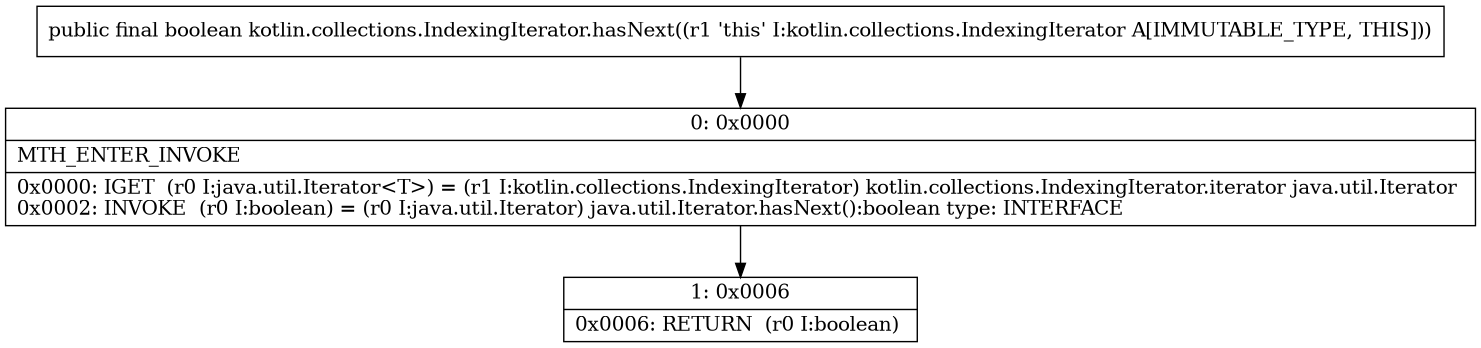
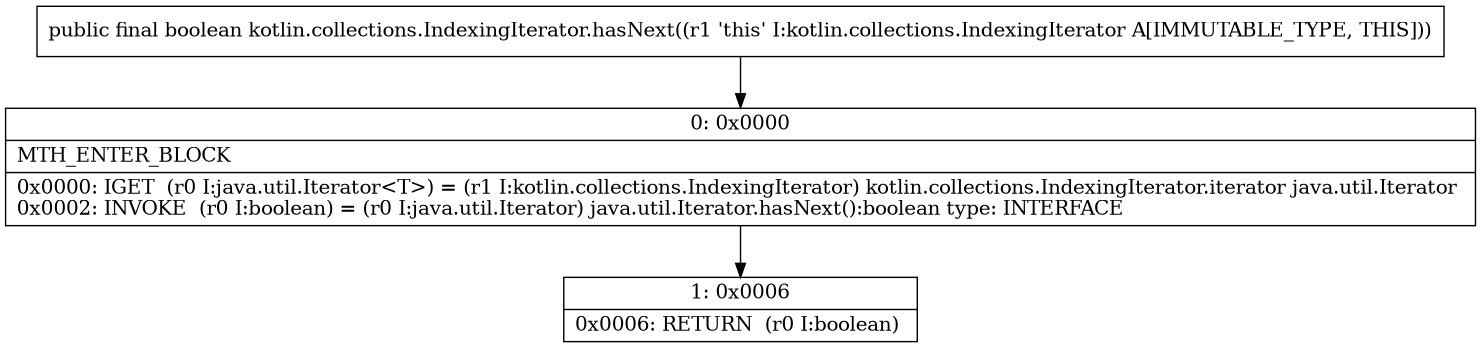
  digraph {
    node [shape=record]
-   n1 [label="{0\:\ 0x0000|MTH_ENTER_INVOKE\l|0x0000: IGET  (r0 I:java.util.Iterator\<T\>) = (r1 I:kotlin.collections.IndexingIterator) kotlin.collections.IndexingIterator.iterator java.util.Iterator \l0x0002: INVOKE  (r0 I:boolean) = (r0 I:java.util.Iterator) java.util.Iterator.hasNext():boolean type: INTERFACE \l}"]
+   n1 [label="{0\:\ 0x0000|MTH_ENTER_BLOCK\l|0x0000: IGET  (r0 I:java.util.Iterator\<T\>) = (r1 I:kotlin.collections.IndexingIterator) kotlin.collections.IndexingIterator.iterator java.util.Iterator \l0x0002: INVOKE  (r0 I:boolean) = (r0 I:java.util.Iterator) java.util.Iterator.hasNext():boolean type: INTERFACE \l}"]
    n2 [label="{1\:\ 0x0006|0x0006: RETURN  (r0 I:boolean) \l}"]
    n3 [label="{public final boolean kotlin.collections.IndexingIterator.hasNext((r1 'this' I:kotlin.collections.IndexingIterator A[IMMUTABLE_TYPE, THIS])) }"]
    n1 -> n2
    n3 -> n1
  }
